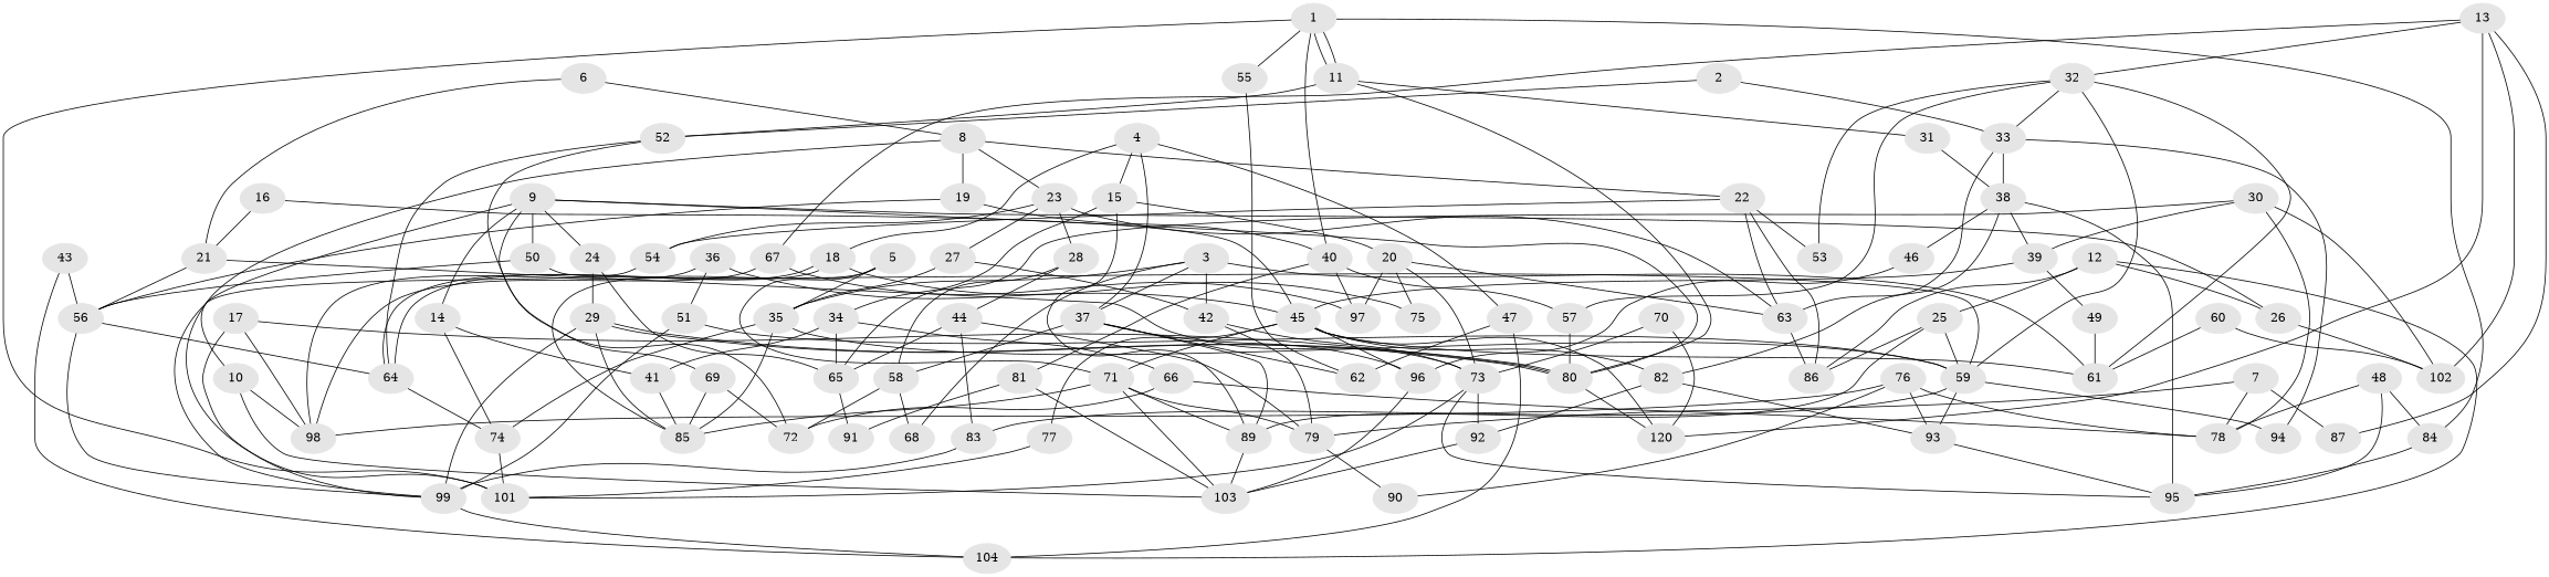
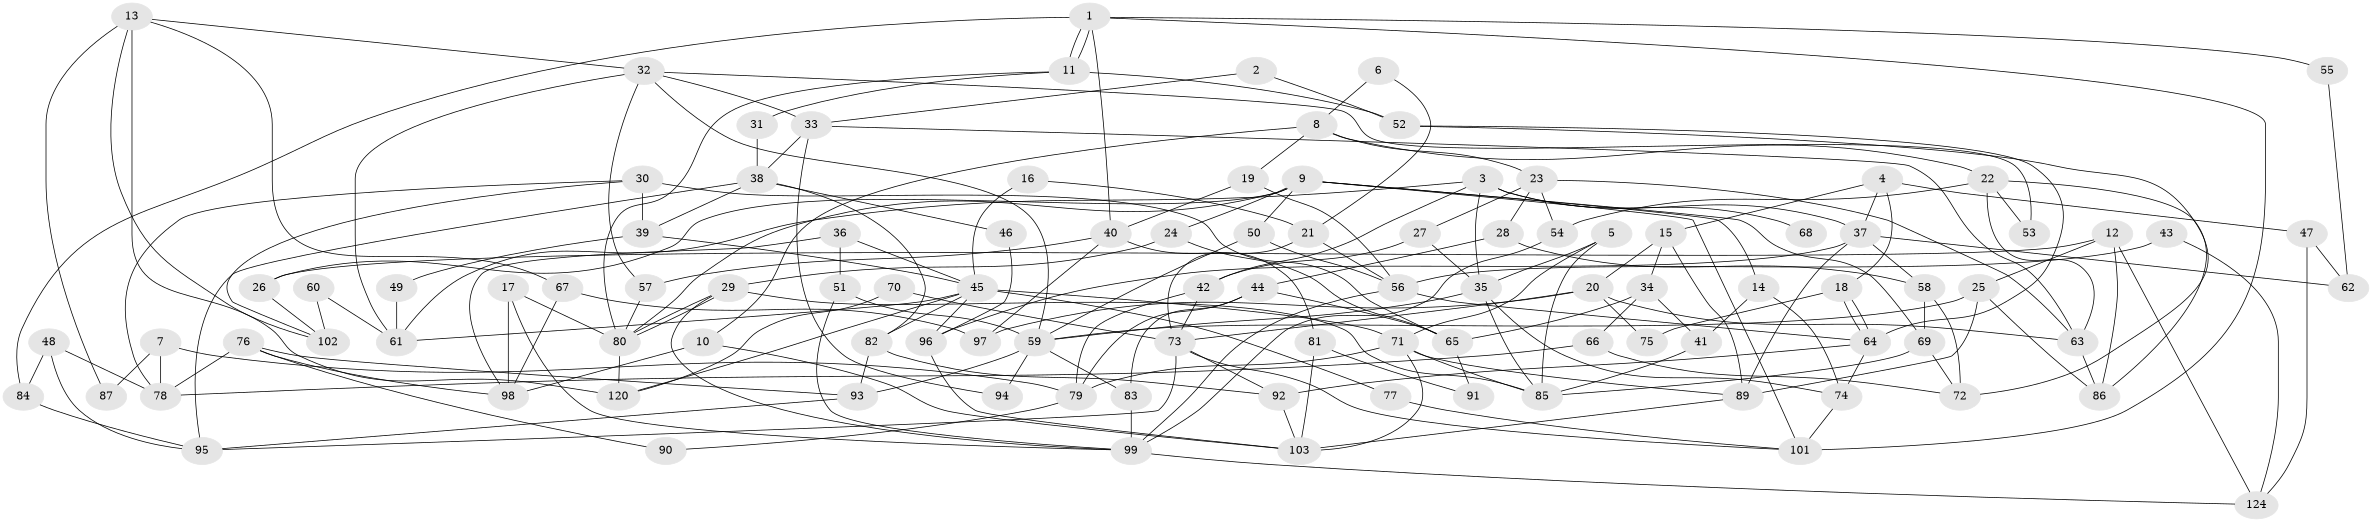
  graph {
    node [color=gray90 style=filled]
    1
    11
    40
    55
    84
    101
    52
    80
    31
    97
    57
    81
    62
    95
    2
    33
    63
    38
    94
    64
    72
    3
    35
    37
    42
    61
    68
    85
    74
    59
    89
    58
    96
    79
    73
    4
    15
    18
    47
    20
    34
    75
-   104
+   104 [label=124]
    5
    71
    103
    6
    8
    21
    10
    19
    22
    23
    56
    7
    78
    87
    90
    98
    86
    53
    54
    27
    28
    9
    14
    24
    26
    50
    69
    41
    29
    65
    102
    n75 [label=120]
    12
    25
    13
    32
    67
    66
    16
    45
    82
    77
    17
    99
    92
    44
    91
    83
    93
    30
    39
    49
    46
    36
    51
    43
    48
    60
    70
    76
    1 -- 11
    1 -- 11
    1 -- 40
    1 -- 55
    1 -- 84
    1 -- 101
    11 -- 52
    11 -- 80
    11 -- 31
    40 -- 97
    40 -- 57
    40 -- 81
    55 -- 62
    84 -- 95
    52 -- 64
    52 -- 72
    80 -- n75
    31 -- 38
    57 -- 80
    81 -- 103
    81 -- 91
    2 -- 52
    2 -- 33
    33 -- 63
    33 -- 38
    33 -- 94
    63 -- 86
    38 -- 95
    38 -- 82
    38 -- 39
    38 -- 46
    64 -- 74
+   64 -- 92
    3 -- 35
    3 -- 37
    3 -- 42
    3 -- 61
    3 -- 68
    35 -- 85
    35 -- 74
    35 -- 59
    37 -- 62
    37 -- 89
    37 -- 58
    37 -- 96
    42 -- 79
    42 -- 73
    74 -- 101
    59 -- 94
    59 -- 83
    59 -- 93
    89 -- 103
    58 -- 72
-   58 -- 68
+   58 -- 69
    96 -- 103
    79 -- 90
    73 -- 101
    73 -- 95
    73 -- 92
    4 -- 37
    4 -- 15
    4 -- 18
    4 -- 47
    15 -- 89
    15 -- 20
    15 -- 34
    18 -- 64
    18 -- 64
    18 -- 75
    47 -- 62
    47 -- 104
    20 -- 97
    20 -- 63
    20 -- 73
    20 -- 75
    34 -- 41
    34 -- 65
    34 -- 66
    5 -- 35
    5 -- 85
    5 -- 71
    71 -- 85
    71 -- 89
    71 -- 79
    71 -- 103
    6 -- 8
    6 -- 21
    8 -- 10
    8 -- 19
    8 -- 22
    8 -- 23
    21 -- 73
    21 -- 56
    10 -- 103
    10 -- 98
    19 -- 40
    19 -- 56
    22 -- 63
    22 -- 86
    22 -- 53
    22 -- 54
    23 -- 63
    23 -- 54
    23 -- 27
    23 -- 28
    56 -- 64
    56 -- 99
    7 -- 79
    7 -- 78
    7 -- 87
    54 -- 99
    27 -- 35
    27 -- 42
    28 -- 58
    28 -- 44
    9 -- 101
    9 -- 80
    9 -- 14
    9 -- 24
    9 -- 26
    9 -- 50
    9 -- 69
    14 -- 74
    14 -- 41
    24 -- 29
    24 -- 65
    26 -- 102
    50 -- 59
    50 -- 56
    69 -- 72
    69 -- 85
    41 -- 85
    29 -- 80
    29 -- 80
    29 -- 85
    29 -- 99
    65 -- 91
    12 -- 104
    12 -- 86
    12 -- 26
    12 -- 25
    25 -- 59
    25 -- 89
    25 -- 86
    13 -- 87
    13 -- 102
    13 -- n75
    13 -- 32
    13 -- 67
    32 -- 57
    32 -- 33
    32 -- 61
    32 -- 59
    32 -- 53
    67 -- 97
    67 -- 98
    66 -- 72
    66 -- 78
    16 -- 21
    16 -- 45
    45 -- 61
    45 -- 96
    45 -- 71
    45 -- n75
    45 -- 82
    45 -- 77
    82 -- 92
    82 -- 93
    77 -- 101
    17 -- 80
    17 -- 98
    17 -- 99
    99 -- 104
    92 -- 103
    44 -- 79
    44 -- 65
    44 -- 83
    83 -- 99
    93 -- 95
    30 -- 78
    30 -- 65
    30 -- 102
    30 -- 39
    39 -- 45
    39 -- 49
    49 -- 61
    46 -- 96
    36 -- 98
    36 -- 45
    36 -- 51
    51 -- 59
    51 -- 99
    43 -- 104
    43 -- 56
    48 -- 84
    48 -- 95
    48 -- 78
    60 -- 61
    60 -- 102
    70 -- 73
    70 -- n75
    76 -- 78
    76 -- 90
    76 -- 98
    76 -- 93
  }
